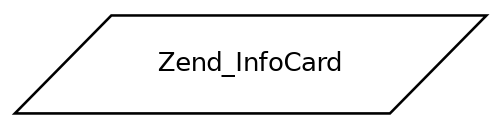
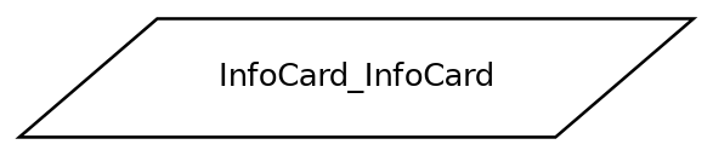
  digraph {
    rankdir=LR
-   n1 [color=black fillcolor=white fontname=Helvetica fontsize=10 height=0.2 label=Zend_InfoCard shape=parallelogram style=filled width=0.4]
+   n1 [color=black fillcolor=white fontname=Helvetica fontsize=10 height=0.2 label=InfoCard_InfoCard shape=parallelogram style=filled width=0.4]
  }
